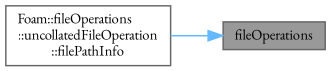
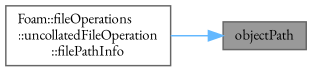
  digraph {
    rankdir=RL
    fontname="EB Garamond"
    node [fontname="EB Garamond" fontsize=10 shape=box style=filled]
-   n1 [color=gray40 fillcolor=grey60 fontcolor=black height=0.2 label=fileOperations width=0.4]
+   n1 [color=gray40 fillcolor=grey60 fontcolor=black height=0.2 label=objectPath width=0.4]
    n2 [color=grey40 fillcolor=white height=0.2 label="Foam::fileOperations\l::uncollatedFileOperation\l::filePathInfo" width=0.4]
    n1 -> n2 [color=steelblue1 dir=back fontname="EB Garamond" fontsize=10 labelfontname=Helvetica labelfontsize=10 style=solid]
  }
